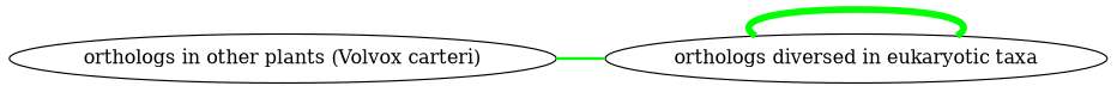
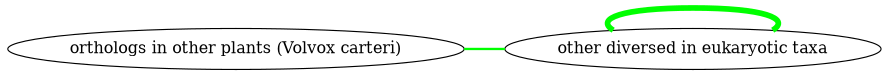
  graph {
    rankdir=LR
    edge [color=green]
    "orthologs in other plants (Volvox carteri)"
-   "orthologs diversed in eukaryotic taxa"
+   "orthologs diversed in eukaryotic taxa" [label="other diversed in eukaryotic taxa"]
    "orthologs in other plants (Volvox carteri)" -- "orthologs diversed in eukaryotic taxa" [penwidth=2]
    "orthologs diversed in eukaryotic taxa" -- "orthologs diversed in eukaryotic taxa" [penwidth=5]
  }
